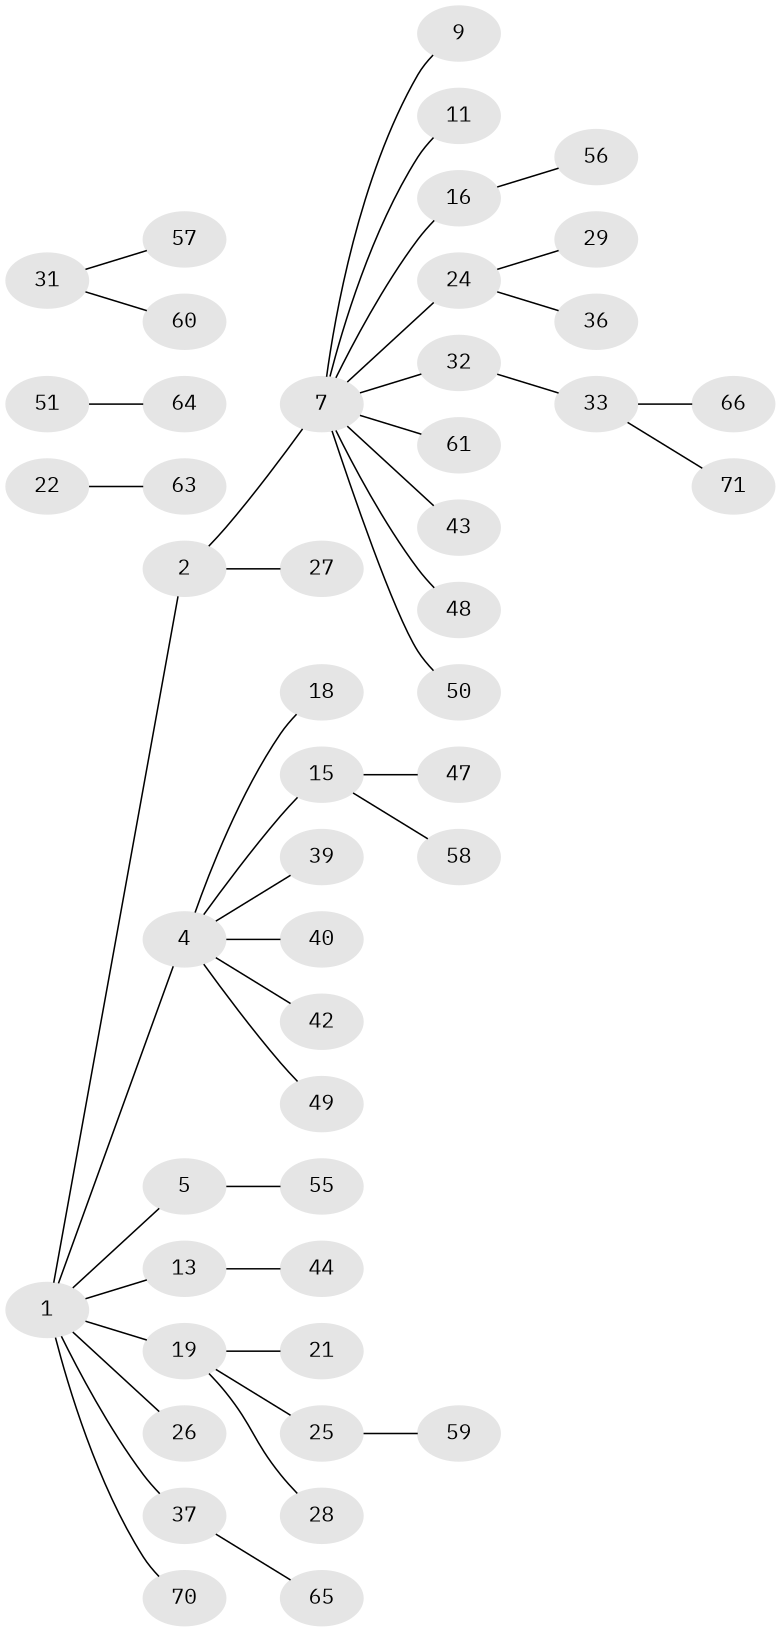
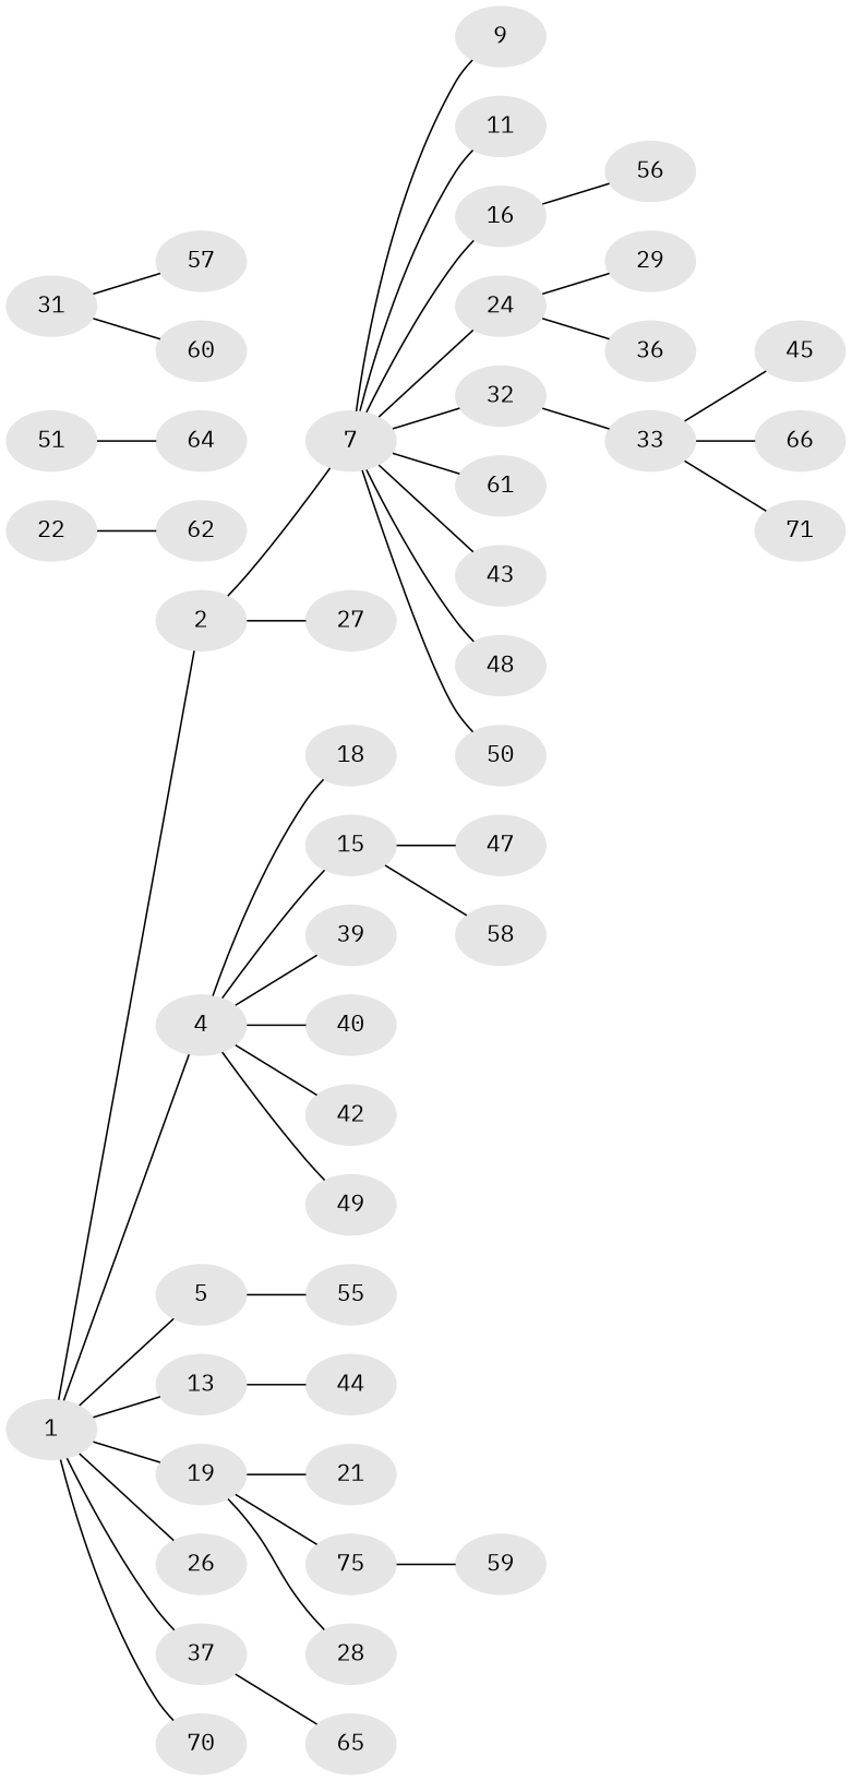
  graph {
    fontname="IBM Plex Mono"
    rankdir=LR
    node [color=gray90 fontname="IBM Plex Mono" style=filled]
    edge [fontname="IBM Plex Mono"]
    1 [super="+3"]
    2 [super="+12"]
    4 [super="+14"]
    5 [super="+6"]
    13 [super="+54"]
    19 [super="+20"]
    26 [super="+30"]
    37 [super="+61"]
    70
    7 [super="+8"]
    27
    n12 [label=18]
    15 [super="+18"]
    39
    40
    42
    49
    55
    44 [super="+53"]
    21
-   25 [super="+46"]
+   25 [super="+46" label=75]
    28 [super="+36"]
    65
    9 [super="+23"]
    11 [super="+17"]
    16
    24
    32 [super="+67"]
    n29 [label=61]
    43
    48 [super="+62"]
    50
    47
    58
-   63 [super="+68"]
+   63 [super="+68" label=62]
    22
    56
    29
    n39 [label=36 super="+52"]
    33 [super="+34"]
    51
    64
    59
    31 [super="+35"]
    57
    60 [super="+69"]
+   45
    66
    71
    1 -- 2
    1 -- 4
    1 -- 5
    1 -- 13
    1 -- 19
    1 -- 26
    1 -- 37
    1 -- 70
    2 -- 7
    2 -- 27
    4 -- n12
    4 -- 15
    4 -- 39
    4 -- 40
    4 -- 42
    4 -- 49
    5 -- 55
    13 -- 44
    19 -- 21
    19 -- 25
    19 -- 28
    37 -- 65
    7 -- 9
    7 -- 11
    7 -- 16
    7 -- 24
    7 -- 32
    7 -- n29
    7 -- 43
    7 -- 48
    7 -- 50
    15 -- 47
    15 -- 58
    25 -- 59
    16 -- 56
    24 -- 29
    24 -- n39
    32 -- 33
    22 -- 63
+   33 -- 45
    33 -- 66
    33 -- 71
    51 -- 64
    31 -- 57
    31 -- 60
  }
